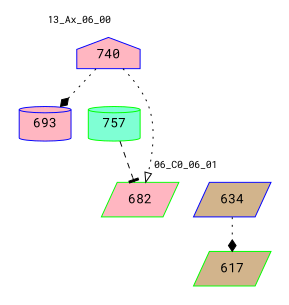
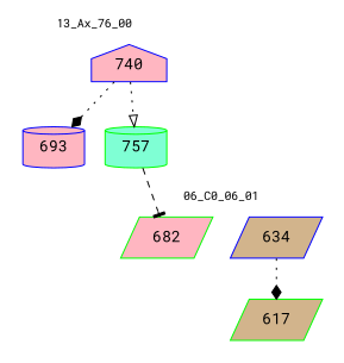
  digraph {
    fontname="Roboto Mono"
    node [color=blue fillcolor=lightpink fontname="Roboto Mono" shape=parallelogram style=filled]
    edge [arrowhead=diamond color=black fontname="Roboto Mono" style=dotted]
    n1 [label=740 shape=house]
    n2 [label=693 shape=cylinder]
    n3 [color=green fillcolor=aquamarine label=757 shape=cylinder]
    n4 [fillcolor=tan label=634]
    n5 [color=green label=682]
    n6 [color=green fillcolor=tan label=617]
    subgraph cluster_1 {
      color=white
      fontsize=10
-     label="13_Ax_06_00"
+     label="13_Ax_76_00"
      n1
      n2
      n3
    }
    subgraph cluster_2 {
      color=white
      fontsize=10
      label="06_C0_06_01"
      n4
      n5
      n6
    }
    n1 -> n2
-   n1 -> n5 [arrowhead=onormal]
+   n1 -> n3 [arrowhead=onormal]
    n3 -> n5 [arrowhead=tee style=dashed]
    n4 -> n6
  }
